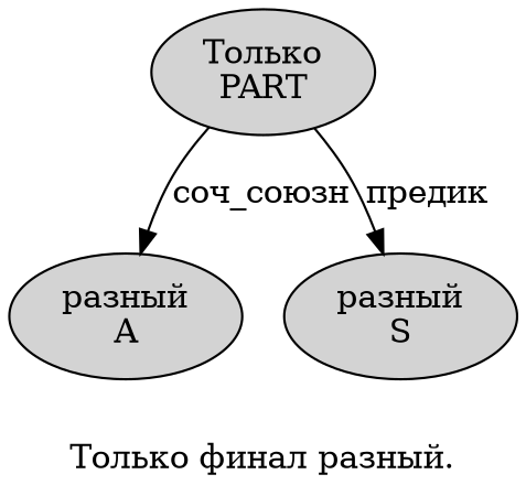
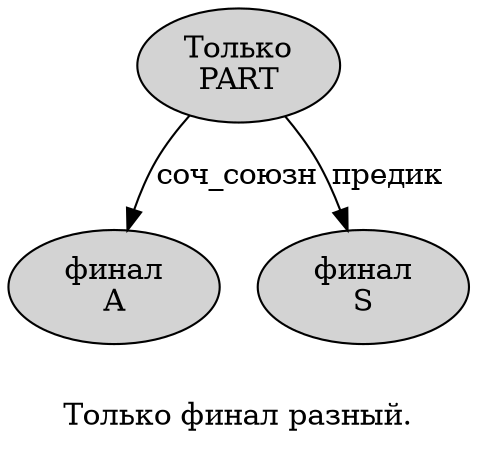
  digraph {
    label="Только финал разный."
    node [fillcolor=lightgray penwidth=1 shape=ellipse style=filled]
    n1 [label="Только\nPART"]
-   n2 [label="разный\nA"]
-   n3 [label="разный\nS"]
+   n2 [label="финал\nA"]
+   n3 [label="финал\nS"]
    n1 -> n2 [label="соч_союзн"]
    n1 -> n3 [label="предик"]
  }
